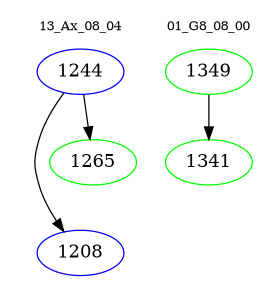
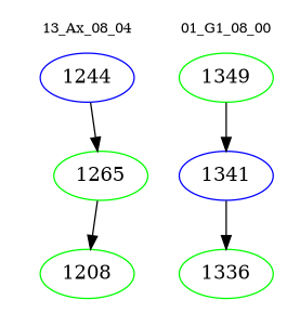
  digraph {
    node [color=green]
    edge [color=black]
    n1 [color=blue label=1244]
-   n2 [color=blue label=1208]
+   n2 [label=1208]
    n3 [label=1265]
-   n4 [label=1341]
+   n4 [color=blue label=1341]
+   n5 [label=1336]
    n6 [label=1349]
    subgraph cluster_1 {
      color=white
      fontsize=10
      label="13_Ax_08_04"
      n1
      n2
      n3
    }
    subgraph cluster_2 {
      color=white
      fontsize=10
-     label="01_G8_08_00"
+     label="01_G1_08_00"
      n4
+     n5
      n6
    }
-   n1 -> n2
+   n3 -> n2
    n1 -> n3
+   n4 -> n5
    n6 -> n4
  }
